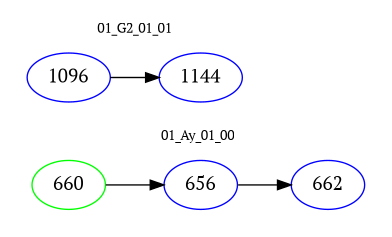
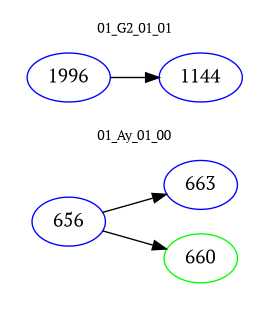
  digraph {
    fontname="PT Serif"
    rankdir=LR
    node [color=blue fontname="PT Serif"]
    edge [color=black fontname="PT Serif"]
    n1 [color=green label=660]
    n2 [label=656]
-   n3 [label=662]
-   n4 [label=1096]
+   n3 [label=663]
+   n4 [label=1996]
    n5 [label=1144]
    subgraph cluster_1 {
      color=white
      fontsize=10
      label="01_Ay_01_00"
      n1
      n2
      n3
    }
    subgraph cluster_2 {
      color=white
      fontsize=10
      label="01_G2_01_01"
      n4
      n5
    }
-   n1 -> n2
+   n2 -> n1
    n2 -> n3
    n4 -> n5
  }
